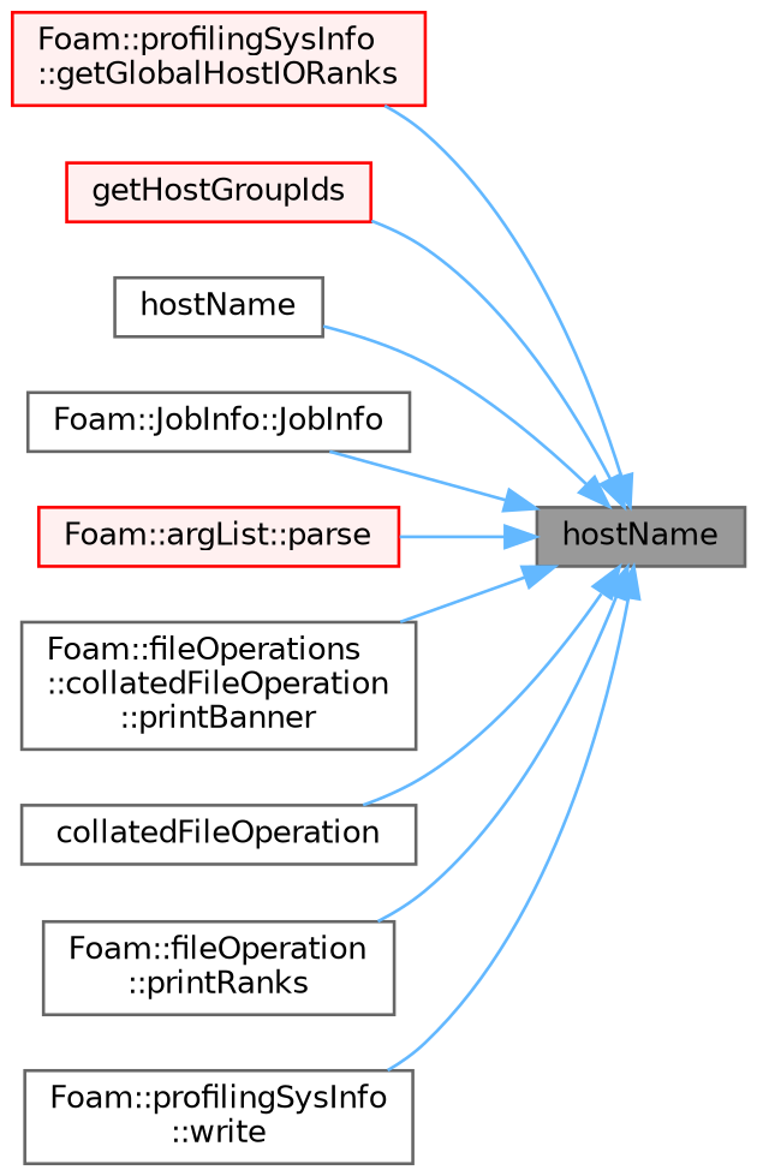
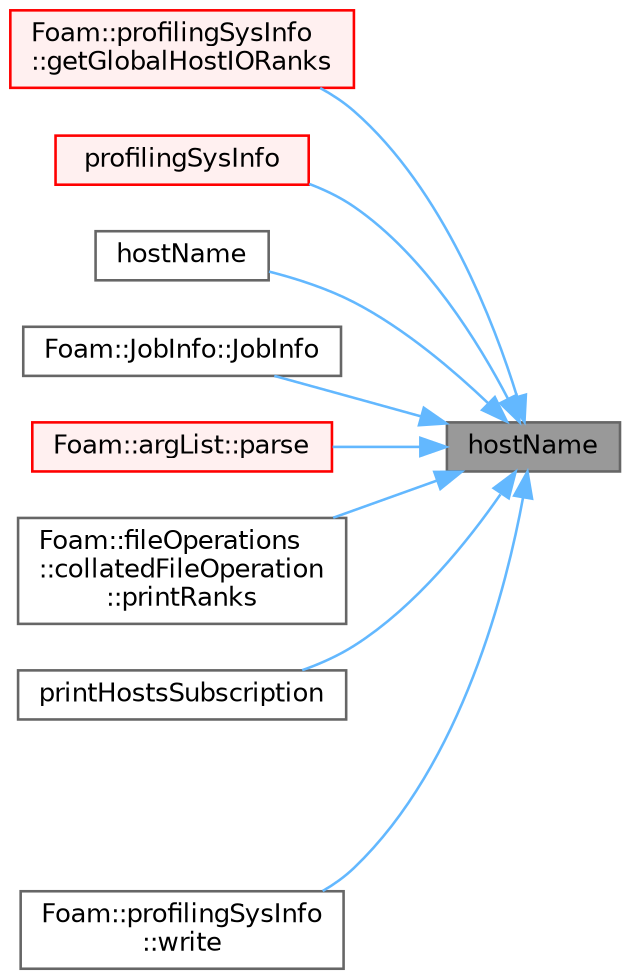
  digraph {
    rankdir=RL
    node [color=grey40 fillcolor=white fontname=Helvetica fontsize=10 shape=box style=filled]
    edge [color=steelblue1 dir=back fontname=Helvetica fontsize=10 labelfontname=Helvetica labelfontsize=10 style=solid]
    n1 [color=gray40 fillcolor=grey60 fontcolor=black height=0.2 label=hostName width=0.4]
    n2 [color=red fillcolor="#FFF0F0" height=0.2 label="Foam::profilingSysInfo\l::getGlobalHostIORanks" width=0.4]
-   n3 [color=red fillcolor="#FFF0F0" height=0.2 label=getHostGroupIds width=0.4]
+   n3 [color=red fillcolor="#FFF0F0" height=0.2 label=profilingSysInfo width=0.4]
    n4 [height=0.2 label=hostName width=0.4]
    n5 [height=0.2 label="Foam::JobInfo::JobInfo" width=0.4]
    n6 [color=red fillcolor="#FFF0F0" height=0.2 label="Foam::argList::parse" width=0.4]
-   n7 [height=0.2 label="Foam::fileOperations\l::collatedFileOperation\l::printBanner" width=0.4]
-   n8 [height=0.2 label=collatedFileOperation width=0.4]
-   n9 [height=0.2 label="Foam::fileOperation\l::printRanks" width=0.4]
+   n7 [height=0.2 label="Foam::fileOperations\l::collatedFileOperation\l::printRanks" width=0.4]
+   n8 [height=0.2 label=printHostsSubscription width=0.4]
    n10 [height=0.2 label="Foam::profilingSysInfo\l::write" width=0.4]
    n1 -> n2
    n1 -> n3
    n1 -> n4
    n1 -> n5
    n1 -> n6
    n1 -> n7
    n1 -> n8
-   n1 -> n9
    n1 -> n10
  }
